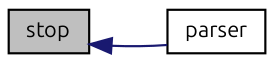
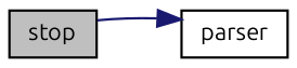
  digraph {
    rankdir=LR
    fontname=Ubuntu
    node [color=black fontname=Ubuntu fontsize=10 shape=record]
    n1 [fillcolor=grey75 fontcolor=black height=0.2 label=stop style=filled width=0.4]
    n2 [height=0.2 label=parser width=0.4]
-   n1 -> n2 [color=midnightblue dir=back fontname=Ubuntu fontsize=10 labelfontname=Helvetica labelfontsize=10 style=solid]
+   n2 -> n1 [color=midnightblue dir=back fontname=Ubuntu fontsize=10 labelfontname=Helvetica labelfontsize=10 style=solid]
  }
